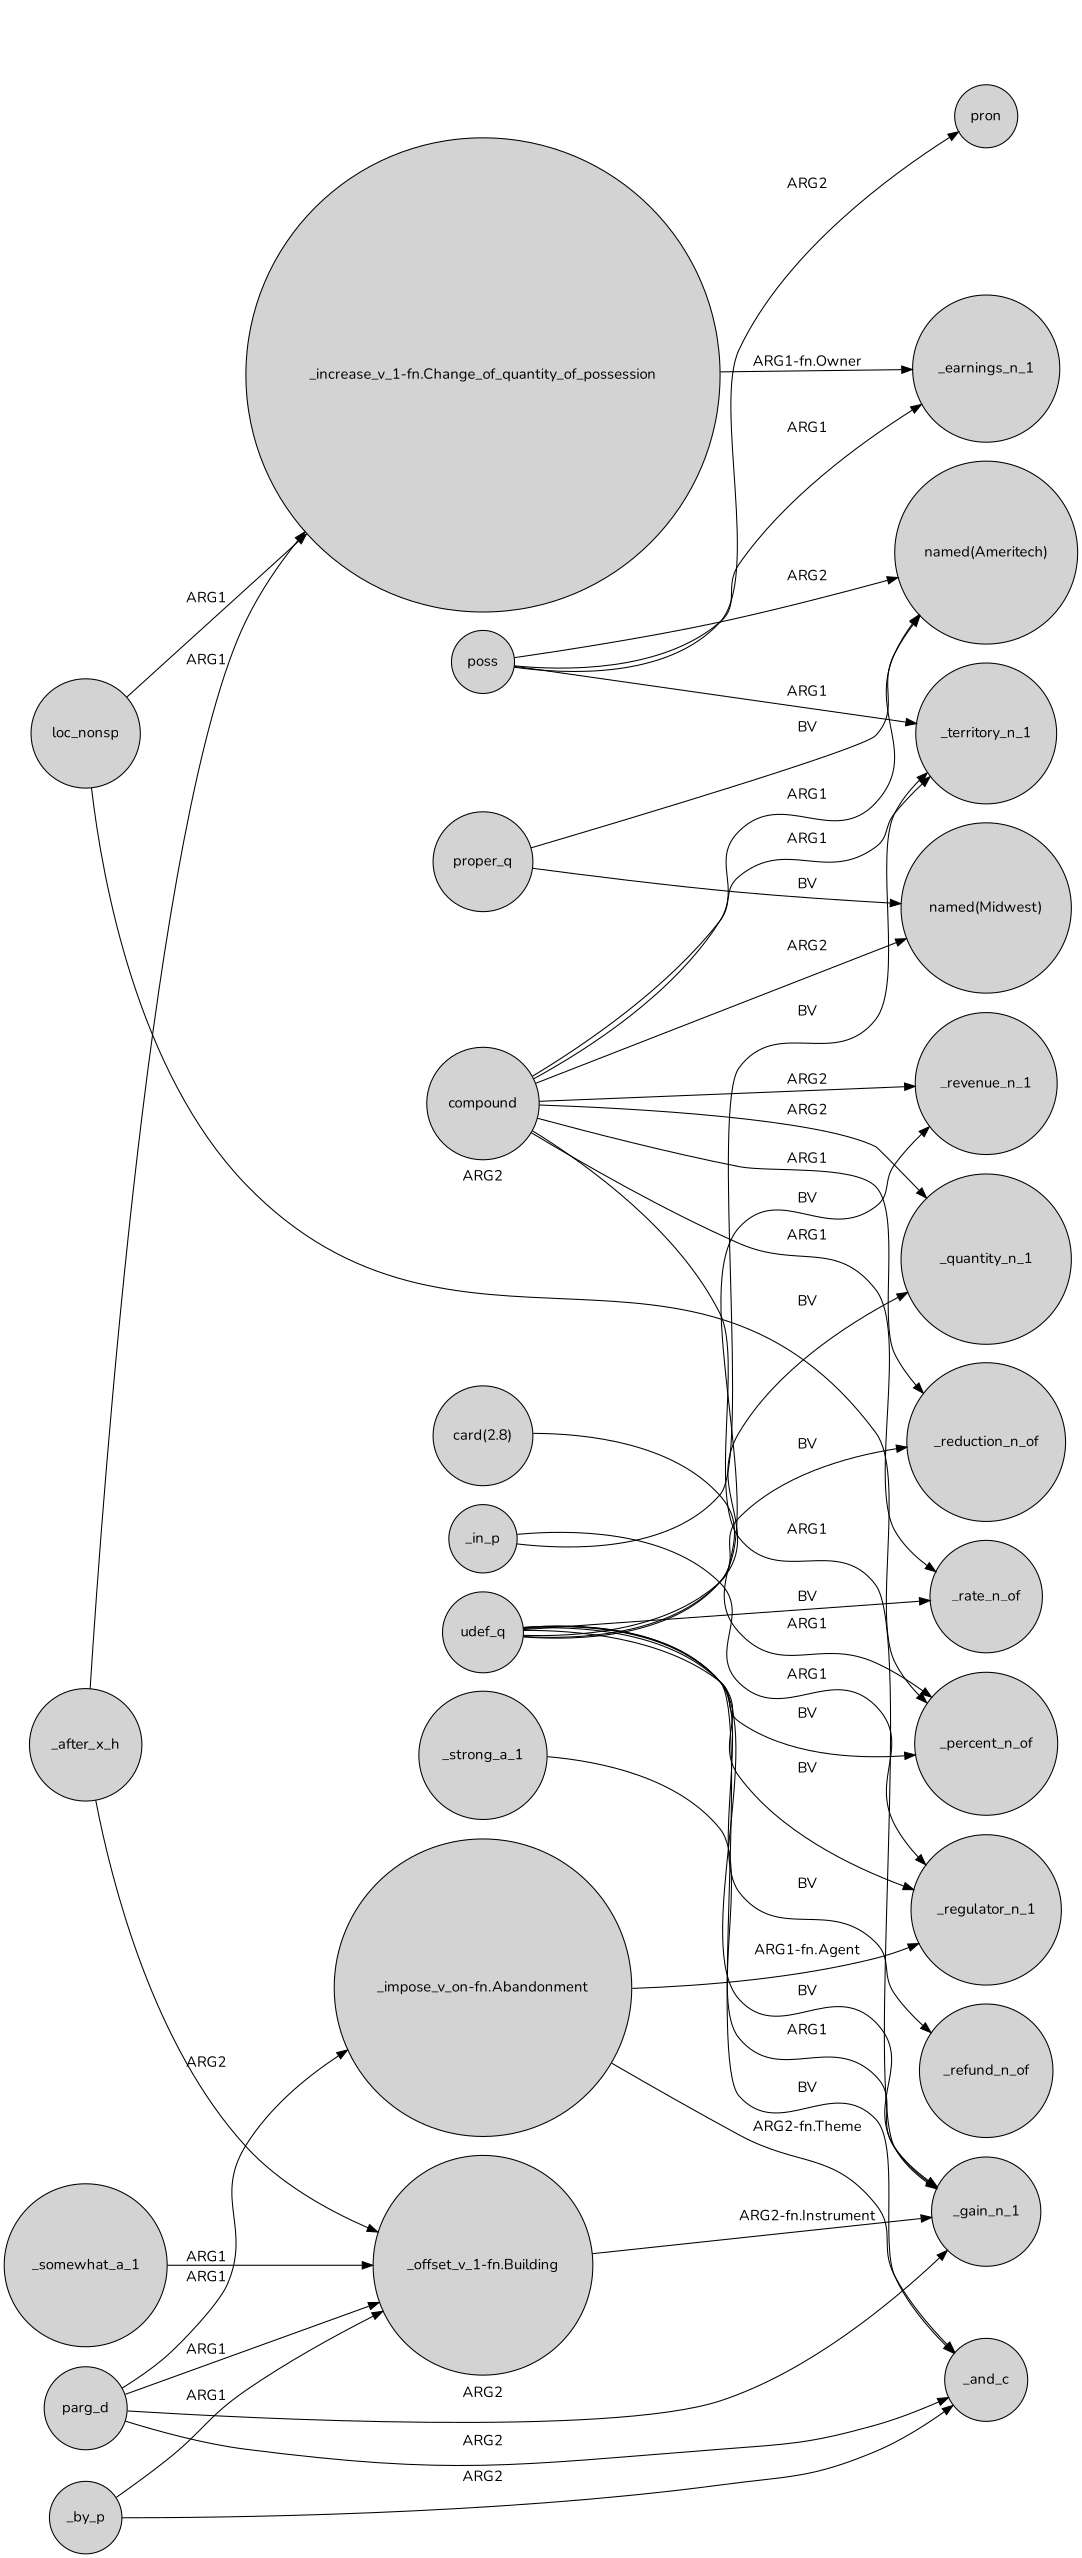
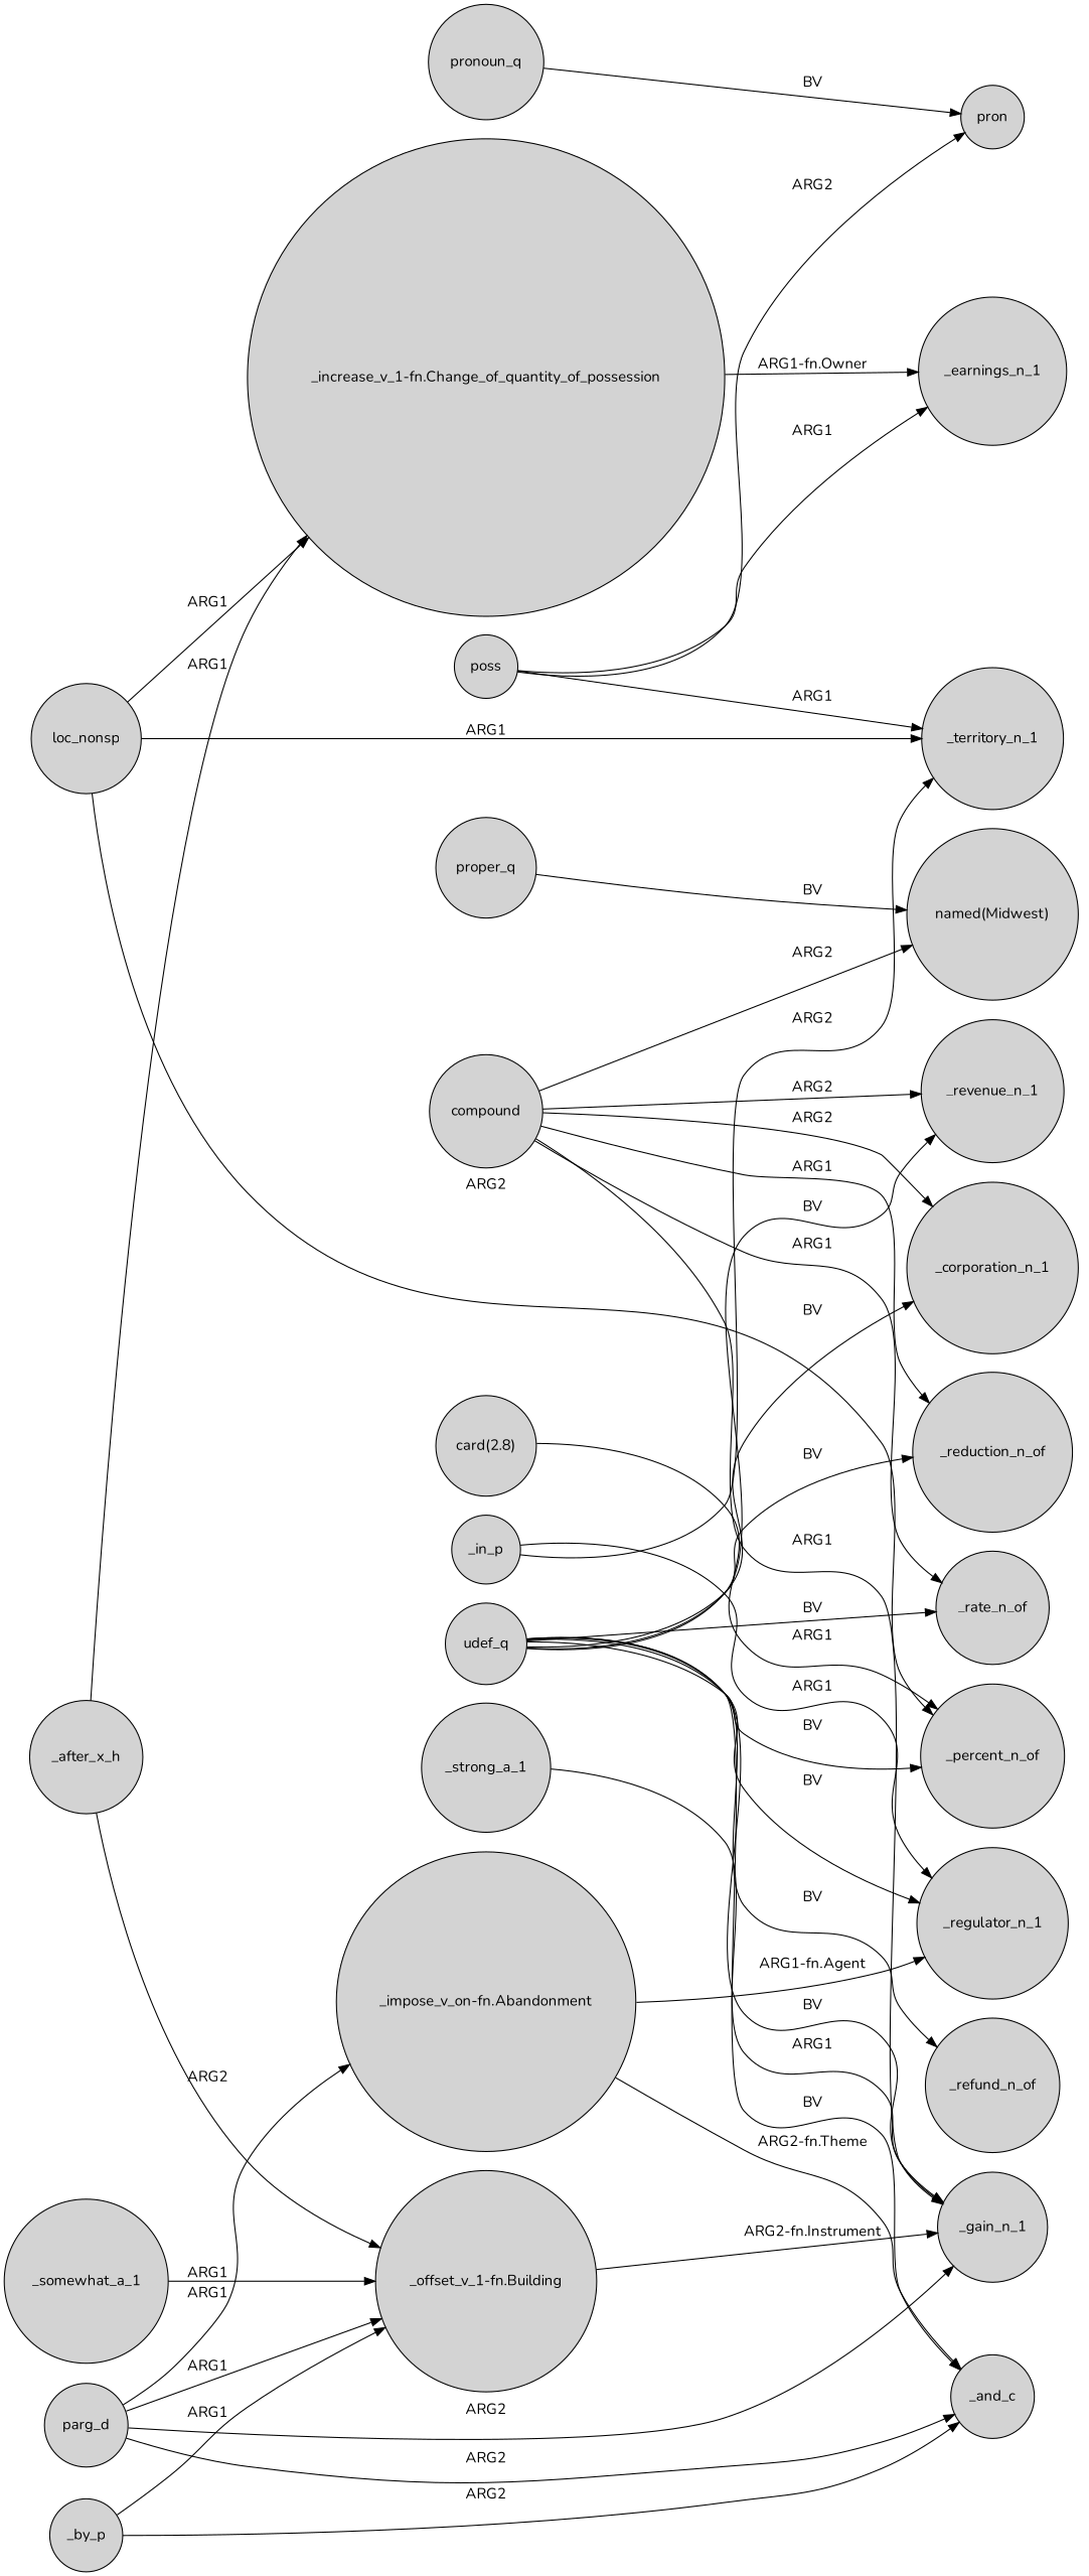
  digraph {
    fontname=Nunito
    rankdir=LR
    node [fontname=Nunito shape=circle style=filled]
    edge [fontname=Nunito]
    poss
-   "named(Ameritech)"
    _territory_n_1
    _earnings_n_1
    pron
    udef_q
    _regulator_n_1
    _gain_n_1
    _revenue_n_1
    _reduction_n_of
    _and_c
    _rate_n_of
    _percent_n_of
-   _corporation_n_1 [label=_quantity_n_1]
+   _corporation_n_1
    _refund_n_of
    _in_p
    _after_x_h
    "_offset_v_1-fn.Building"
    "_increase_v_1-fn.Change_of_quantity_of_possession"
    compound
    "named(Midwest)"
    parg_d
    "_impose_v_on-fn.Abandonment"
    loc_nonsp
    proper_q
    "card(2.8)"
+   pronoun_q
    _strong_a_1
    _by_p
    _somewhat_a_1
-   poss -> "named(Ameritech)" [label=ARG2]
    poss -> _territory_n_1 [label=ARG1]
    poss -> _earnings_n_1 [label=ARG1]
    poss -> pron [label=ARG2]
    udef_q -> _regulator_n_1 [label=BV]
    udef_q -> _gain_n_1 [label=BV]
    udef_q -> _revenue_n_1 [label=BV]
    udef_q -> _reduction_n_of [label=BV]
    udef_q -> _and_c [label=BV]
    udef_q -> _rate_n_of [label=BV]
    udef_q -> _percent_n_of [label=BV]
    udef_q -> _corporation_n_1 [label=BV]
    udef_q -> _refund_n_of [label=BV]
-   _in_p -> _territory_n_1 [label=BV]
+   _in_p -> _territory_n_1 [label=ARG2]
    _in_p -> _regulator_n_1 [label=ARG1]
    _after_x_h -> "_offset_v_1-fn.Building" [label=ARG2]
    _after_x_h -> "_increase_v_1-fn.Change_of_quantity_of_possession" [label=ARG1]
    "_offset_v_1-fn.Building" -> _gain_n_1 [label="ARG2-fn.Instrument"]
    "_increase_v_1-fn.Change_of_quantity_of_possession" -> _earnings_n_1 [label="ARG1-fn.Owner"]
-   compound -> "named(Ameritech)" [label=ARG1]
-   compound -> _territory_n_1 [label=ARG1]
+   loc_nonsp -> _territory_n_1 [label=ARG1]
    compound -> _gain_n_1 [label=ARG1]
    compound -> _revenue_n_1 [label=ARG2]
    compound -> _reduction_n_of [label=ARG1]
    compound -> _rate_n_of [label=ARG1]
    compound -> _corporation_n_1 [label=ARG2]
    compound -> "named(Midwest)" [label=ARG2]
    parg_d -> _gain_n_1 [label=ARG2]
    parg_d -> _and_c [label=ARG2]
    parg_d -> "_offset_v_1-fn.Building" [label=ARG1]
    parg_d -> "_impose_v_on-fn.Abandonment" [label=ARG1]
    "_impose_v_on-fn.Abandonment" -> _regulator_n_1 [label="ARG1-fn.Agent"]
    "_impose_v_on-fn.Abandonment" -> _and_c [label="ARG2-fn.Theme"]
    loc_nonsp -> _percent_n_of [label=ARG2]
    loc_nonsp -> "_increase_v_1-fn.Change_of_quantity_of_possession" [label=ARG1]
-   proper_q -> "named(Ameritech)" [label=BV]
    proper_q -> "named(Midwest)" [label=BV]
    "card(2.8)" -> _percent_n_of [label=ARG1]
+   pronoun_q -> pron [label=BV]
    _strong_a_1 -> _gain_n_1 [label=ARG1]
    _by_p -> _and_c [label=ARG2]
    _by_p -> "_offset_v_1-fn.Building" [label=ARG1]
    _somewhat_a_1 -> "_offset_v_1-fn.Building" [label=ARG1]
  }
